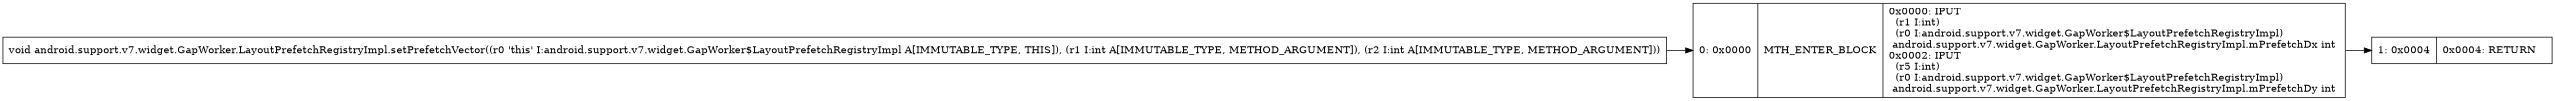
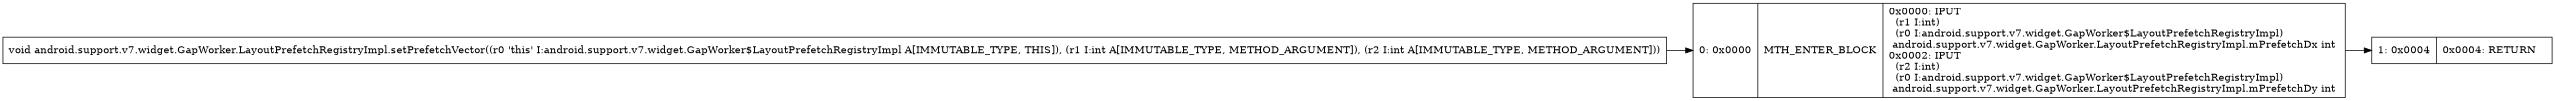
  digraph {
    rankdir=LR
    node [shape=record]
-   n1 [label="{0\:\ 0x0000|MTH_ENTER_BLOCK\l|0x0000: IPUT  \l  (r1 I:int)\l  (r0 I:android.support.v7.widget.GapWorker$LayoutPrefetchRegistryImpl)\l android.support.v7.widget.GapWorker.LayoutPrefetchRegistryImpl.mPrefetchDx int \l0x0002: IPUT  \l  (r5 I:int)\l  (r0 I:android.support.v7.widget.GapWorker$LayoutPrefetchRegistryImpl)\l android.support.v7.widget.GapWorker.LayoutPrefetchRegistryImpl.mPrefetchDy int \l}"]
+   n1 [label="{0\:\ 0x0000|MTH_ENTER_BLOCK\l|0x0000: IPUT  \l  (r1 I:int)\l  (r0 I:android.support.v7.widget.GapWorker$LayoutPrefetchRegistryImpl)\l android.support.v7.widget.GapWorker.LayoutPrefetchRegistryImpl.mPrefetchDx int \l0x0002: IPUT  \l  (r2 I:int)\l  (r0 I:android.support.v7.widget.GapWorker$LayoutPrefetchRegistryImpl)\l android.support.v7.widget.GapWorker.LayoutPrefetchRegistryImpl.mPrefetchDy int \l}"]
    n2 [label="{1\:\ 0x0004|0x0004: RETURN   \l}"]
    n3 [label="{void android.support.v7.widget.GapWorker.LayoutPrefetchRegistryImpl.setPrefetchVector((r0 'this' I:android.support.v7.widget.GapWorker$LayoutPrefetchRegistryImpl A[IMMUTABLE_TYPE, THIS]), (r1 I:int A[IMMUTABLE_TYPE, METHOD_ARGUMENT]), (r2 I:int A[IMMUTABLE_TYPE, METHOD_ARGUMENT])) }"]
    n1 -> n2
    n3 -> n1
  }
